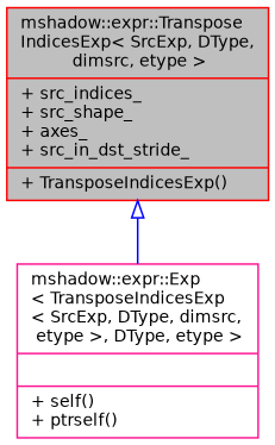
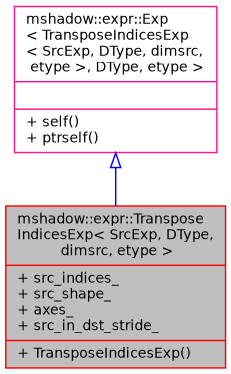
  digraph {
    node [fontname=Helvetica fontsize=10 shape=record style=filled]
    n1 [color=red fillcolor=grey75 fontcolor=black height=0.2 label="{mshadow::expr::Transpose\lIndicesExp\< SrcExp, DType,\l dimsrc, etype \>\n|+ src_indices_\l+ src_shape_\l+ axes_\l+ src_in_dst_stride_\l|+ TransposeIndicesExp()\l}" width=0.4]
    n2 [color=deeppink fillcolor=white height=0.2 label="{mshadow::expr::Exp\l\< TransposeIndicesExp\l\< SrcExp, DType, dimsrc,\l etype \>, DType, etype \>\n||+ self()\l+ ptrself()\l}" width=0.4]
-   n1 -> n2 [arrowtail=onormal color=blue dir=back fontname=Helvetica fontsize=10 labelfontname=Helvetica labelfontsize=10 style=solid]
+   n2 -> n1 [arrowtail=onormal color=blue dir=back fontname=Helvetica fontsize=10 labelfontname=Helvetica labelfontsize=10 style=solid]
  }
